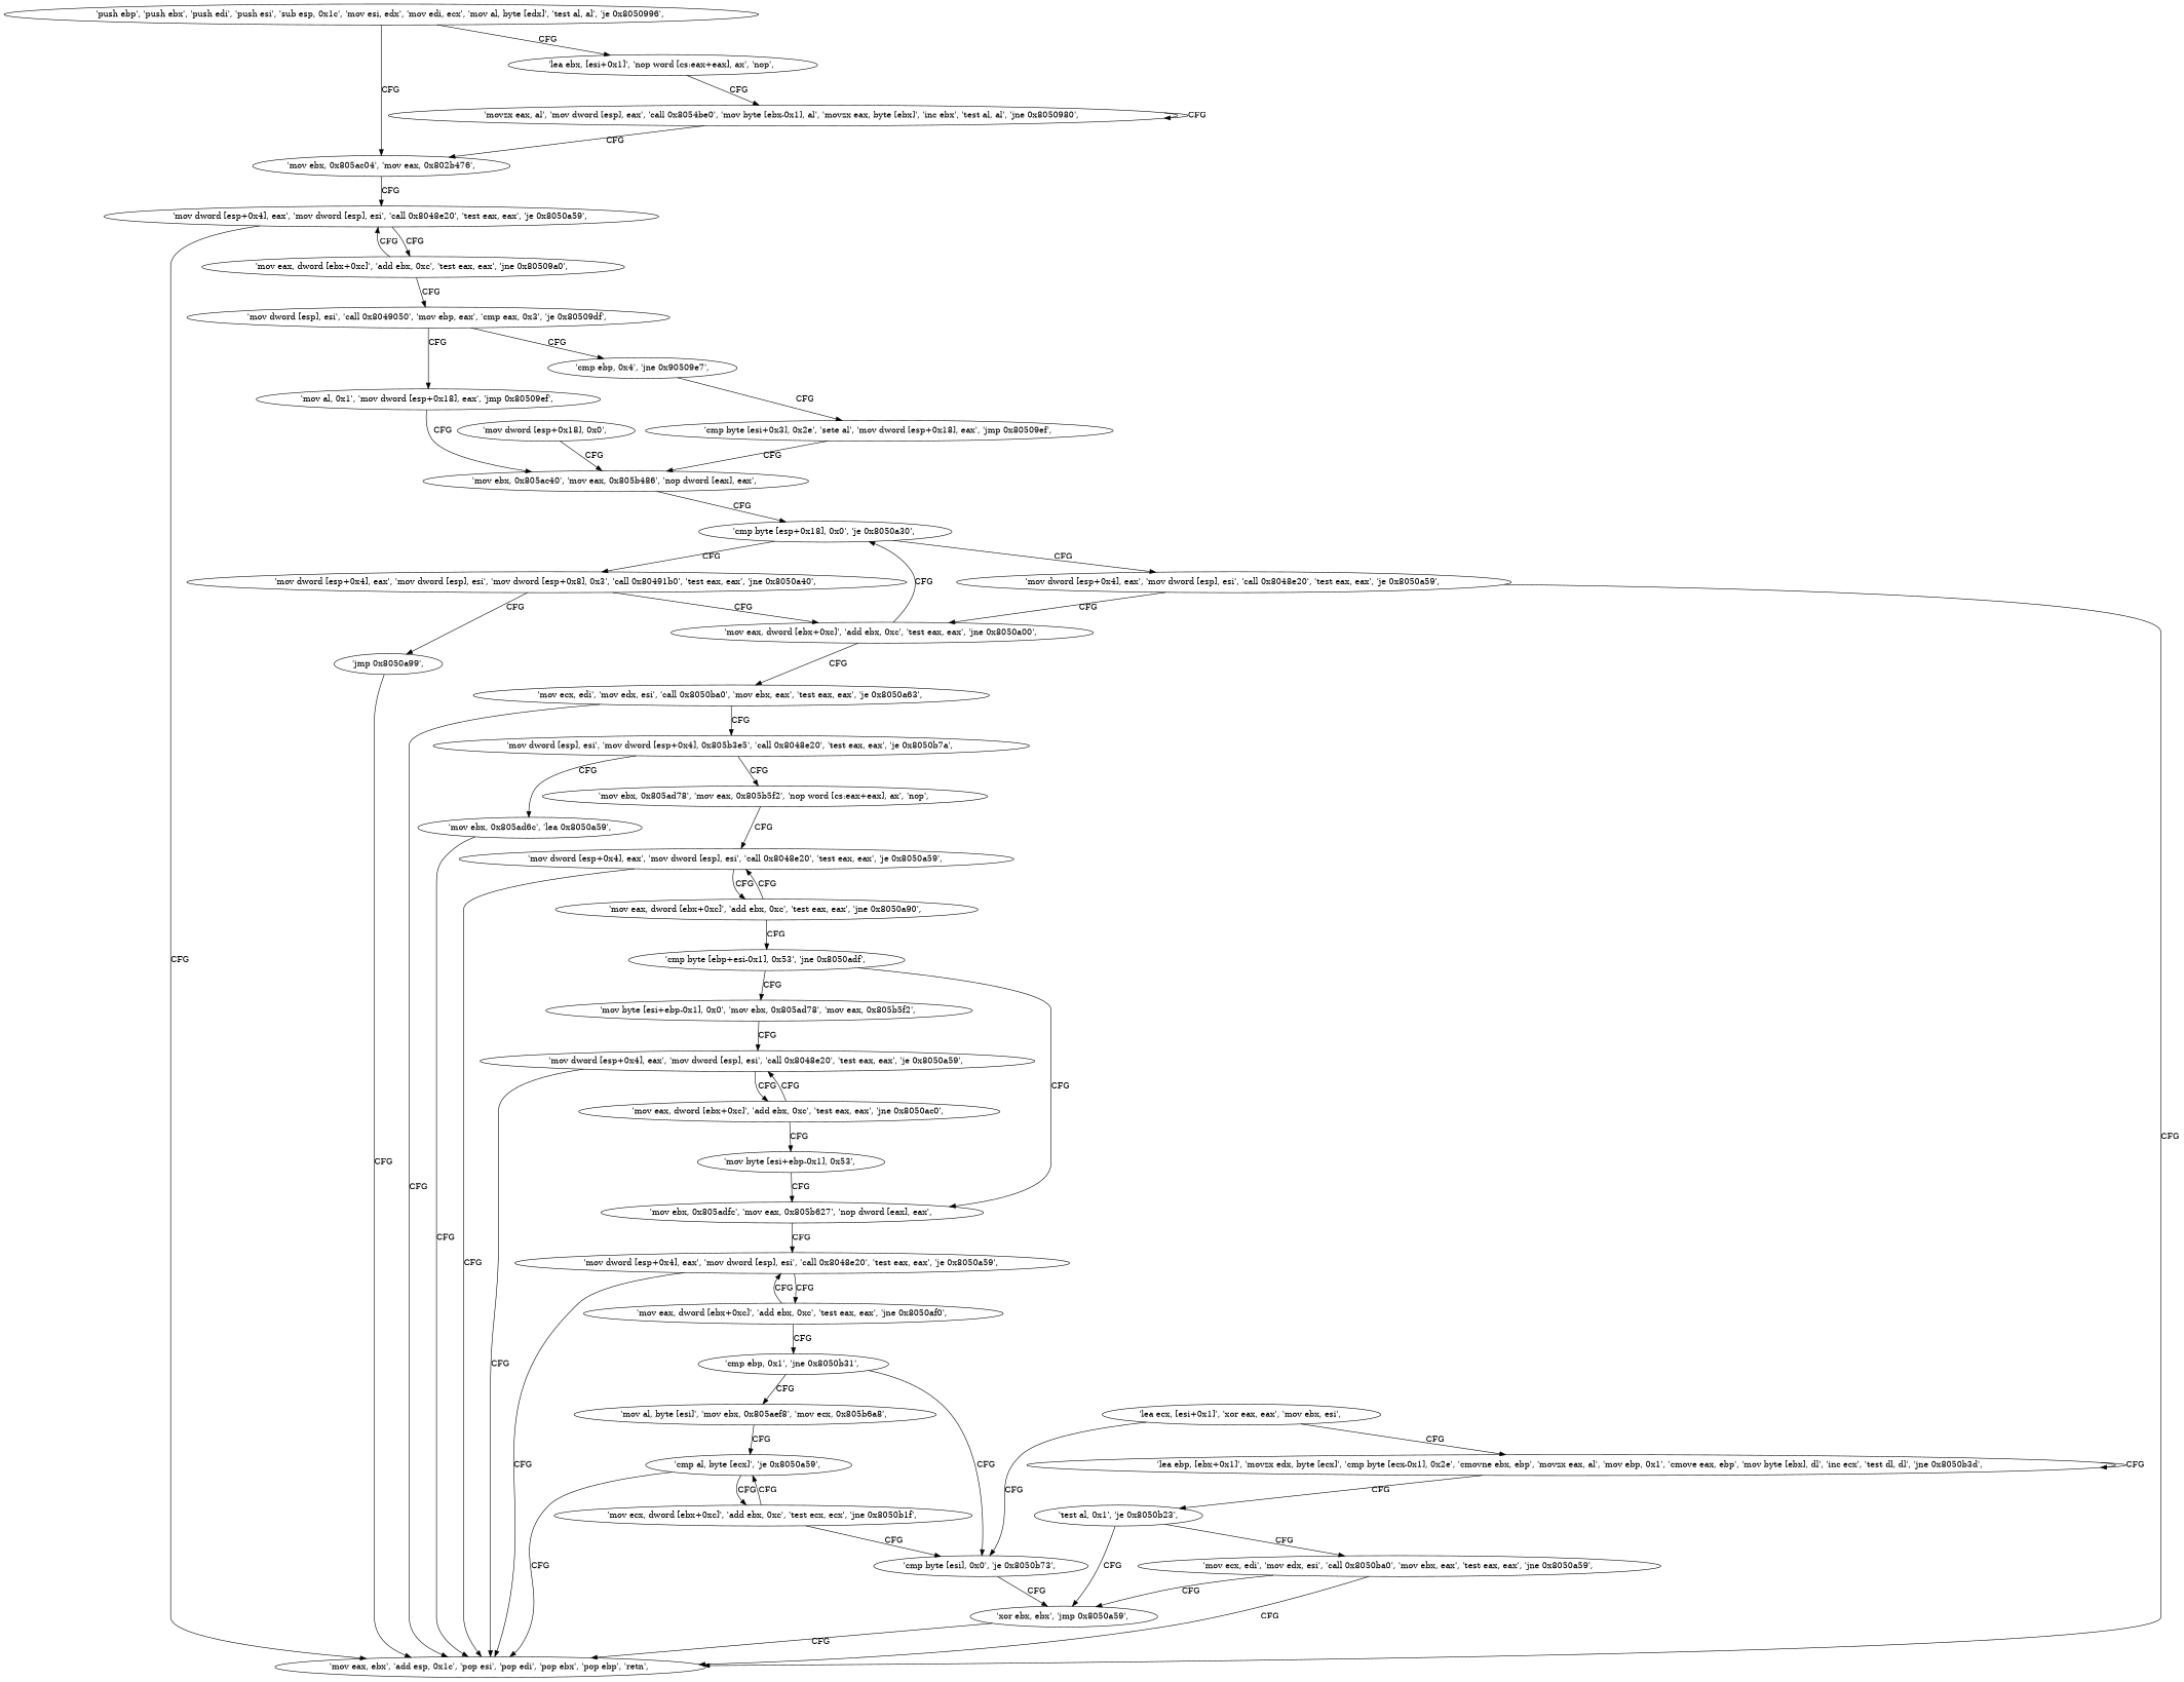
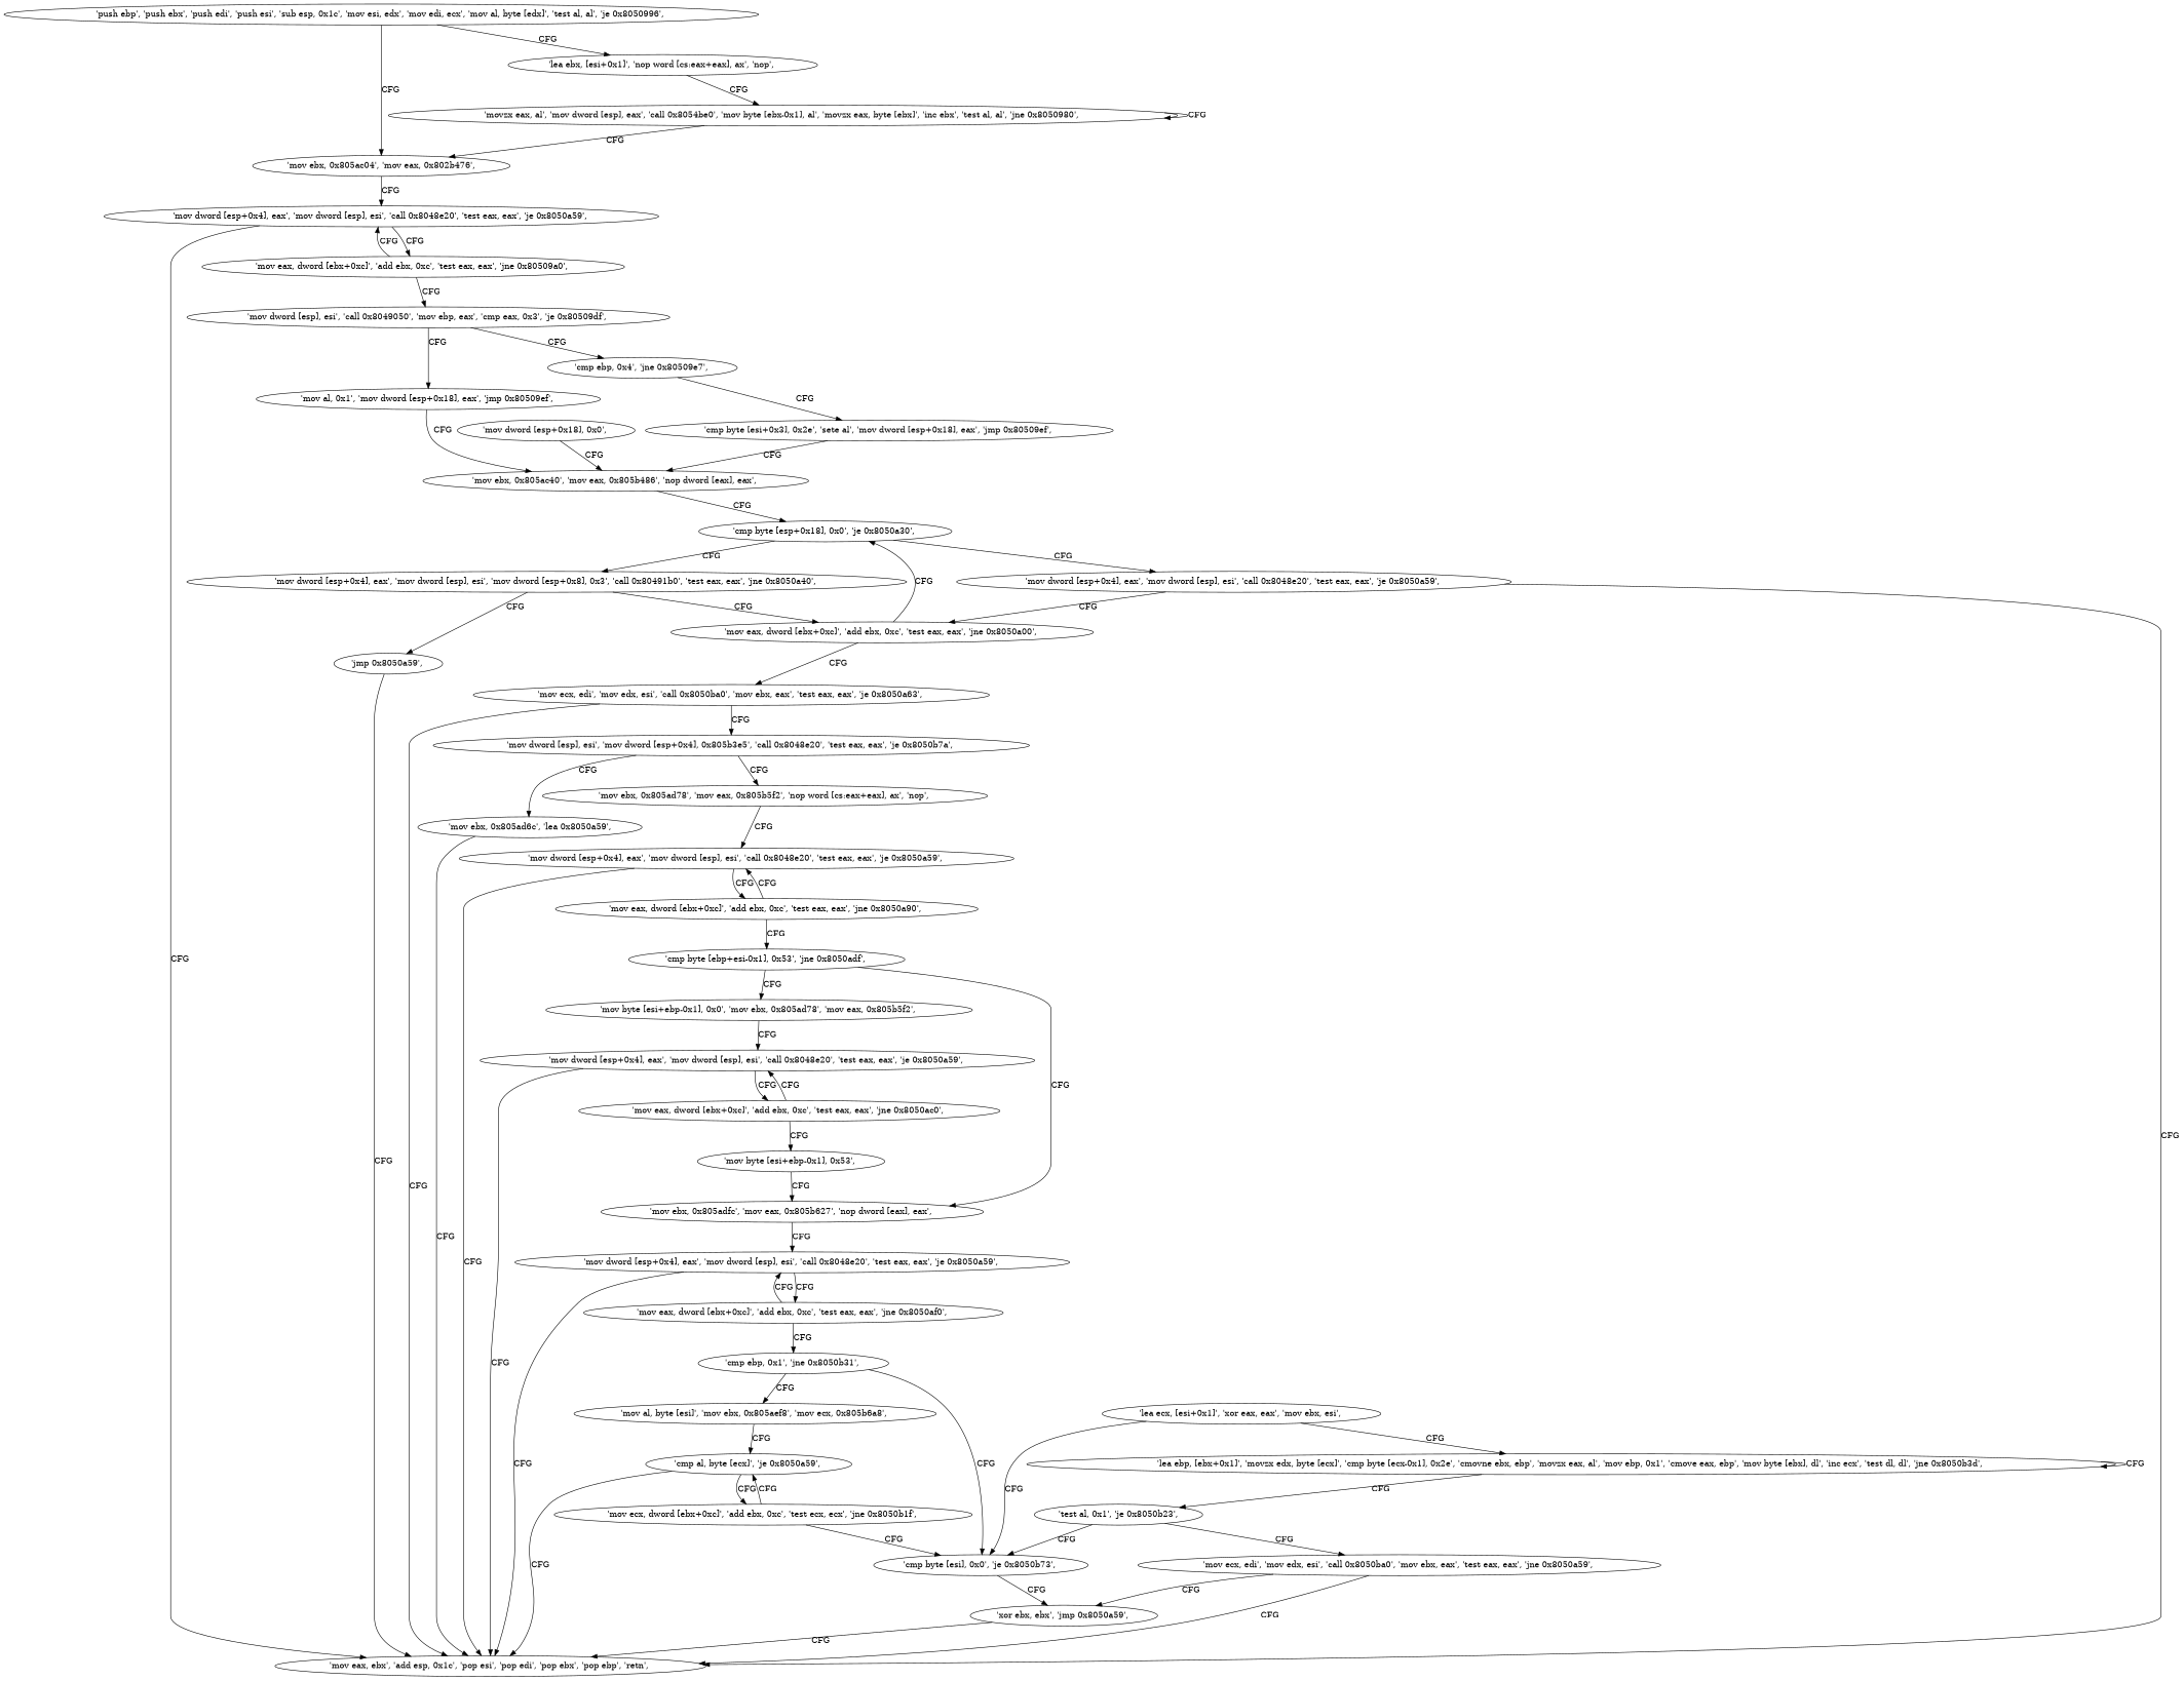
  digraph {
    n1 [label="'push ebp', 'push ebx', 'push edi', 'push esi', 'sub esp, 0x1c', 'mov esi, edx', 'mov edi, ecx', 'mov al, byte [edx]', 'test al, al', 'je 0x8050996', "]
    n2 [label="'mov ebx, 0x805ac04', 'mov eax, 0x802b476',"]
    n3 [label="'lea ebx, [esi+0x1]', 'nop word [cs:eax+eax], ax', 'nop', "]
    n4 [label="'mov dword [esp+0x4], eax', 'mov dword [esp], esi', 'call 0x8048e20', 'test eax, eax', 'je 0x8050a59', "]
    n5 [label="'movzx eax, al', 'mov dword [esp], eax', 'call 0x8054be0', 'mov byte [ebx-0x1], al', 'movzx eax, byte [ebx]', 'inc ebx', 'test al, al', 'jne 0x8050980', "]
    n6 [label="'mov eax, ebx', 'add esp, 0x1c', 'pop esi', 'pop edi', 'pop ebx', 'pop ebp', 'retn', "]
    n7 [label="'mov eax, dword [ebx+0xc]', 'add ebx, 0xc', 'test eax, eax', 'jne 0x80509a0', "]
    n8 [label="'mov dword [esp], esi', 'call 0x8049050', 'mov ebp, eax', 'cmp eax, 0x3', 'je 0x80509df', "]
    n9 [label="'mov al, 0x1', 'mov dword [esp+0x18], eax', 'jmp 0x80509ef', "]
-   n10 [label="'cmp ebp, 0x4', 'jne 0x90509e7',"]
+   n10 [label="'cmp ebp, 0x4', 'jne 0x80509e7', "]
    n11 [label="'mov ebx, 0x805ac40', 'mov eax, 0x805b486', 'nop dword [eax], eax', "]
    n12 [label="'cmp byte [esi+0x3], 0x2e', 'sete al', 'mov dword [esp+0x18], eax', 'jmp 0x80509ef', "]
    n13 [label="'cmp byte [esp+0x18], 0x0', 'je 0x8050a30', "]
    n14 [label="'mov dword [esp+0x18], 0x0', "]
    n15 [label="'mov dword [esp+0x4], eax', 'mov dword [esp], esi', 'call 0x8048e20', 'test eax, eax', 'je 0x8050a59', "]
    n16 [label="'mov dword [esp+0x4], eax', 'mov dword [esp], esi', 'mov dword [esp+0x8], 0x3', 'call 0x80491b0', 'test eax, eax', 'jne 0x8050a40', "]
    n17 [label="'mov eax, dword [ebx+0xc]', 'add ebx, 0xc', 'test eax, eax', 'jne 0x8050a00', "]
-   n18 [label="'jmp 0x8050a99',"]
+   n18 [label="'jmp 0x8050a59', "]
    n19 [label="'mov ecx, edi', 'mov edx, esi', 'call 0x8050ba0', 'mov ebx, eax', 'test eax, eax', 'je 0x8050a63', "]
    n20 [label="'mov dword [esp], esi', 'mov dword [esp+0x4], 0x805b3e5', 'call 0x8048e20', 'test eax, eax', 'je 0x8050b7a', "]
    n21 [label="'mov ebx, 0x805ad6c', 'lea 0x8050a59',"]
    n22 [label="'mov ebx, 0x805ad78', 'mov eax, 0x805b5f2', 'nop word [cs:eax+eax], ax', 'nop', "]
    n23 [label="'mov dword [esp+0x4], eax', 'mov dword [esp], esi', 'call 0x8048e20', 'test eax, eax', 'je 0x8050a59', "]
    n24 [label="'mov eax, dword [ebx+0xc]', 'add ebx, 0xc', 'test eax, eax', 'jne 0x8050a90', "]
    n25 [label="'cmp byte [ebp+esi-0x1], 0x53', 'jne 0x8050adf', "]
    n26 [label="'mov ebx, 0x805adfc', 'mov eax, 0x805b627', 'nop dword [eax], eax', "]
    n27 [label="'mov byte [esi+ebp-0x1], 0x0', 'mov ebx, 0x805ad78', 'mov eax, 0x805b5f2', "]
    n28 [label="'mov dword [esp+0x4], eax', 'mov dword [esp], esi', 'call 0x8048e20', 'test eax, eax', 'je 0x8050a59', "]
    n29 [label="'mov dword [esp+0x4], eax', 'mov dword [esp], esi', 'call 0x8048e20', 'test eax, eax', 'je 0x8050a59', "]
    n30 [label="'mov eax, dword [ebx+0xc]', 'add ebx, 0xc', 'test eax, eax', 'jne 0x8050af0', "]
    n31 [label="'mov eax, dword [ebx+0xc]', 'add ebx, 0xc', 'test eax, eax', 'jne 0x8050ac0', "]
    n32 [label="'cmp ebp, 0x1', 'jne 0x8050b31', "]
    n33 [label="'mov byte [esi+ebp-0x1], 0x53', "]
    n34 [label="'cmp byte [esi], 0x0', 'je 0x8050b73', "]
    n35 [label="'mov al, byte [esi]', 'mov ebx, 0x805aef8', 'mov ecx, 0x805b6a8', "]
    n36 [label="'xor ebx, ebx', 'jmp 0x8050a59', "]
    n37 [label="'cmp al, byte [ecx]', 'je 0x8050a59', "]
    n38 [label="'lea ecx, [esi+0x1]', 'xor eax, eax', 'mov ebx, esi', "]
    n39 [label="'lea ebp, [ebx+0x1]', 'movzx edx, byte [ecx]', 'cmp byte [ecx-0x1], 0x2e', 'cmovne ebx, ebp', 'movzx eax, al', 'mov ebp, 0x1', 'cmove eax, ebp', 'mov byte [ebx], dl', 'inc ecx', 'test dl, dl', 'jne 0x8050b3d', "]
    n40 [label="'mov ecx, dword [ebx+0xc]', 'add ebx, 0xc', 'test ecx, ecx', 'jne 0x8050b1f', "]
    n41 [label="'test al, 0x1', 'je 0x8050b23',"]
    n42 [label="'mov ecx, edi', 'mov edx, esi', 'call 0x8050ba0', 'mov ebx, eax', 'test eax, eax', 'jne 0x8050a59', "]
    n1 -> n2 [label=CFG]
    n1 -> n3 [label=CFG]
    n2 -> n4 [label=CFG]
    n3 -> n5 [label=CFG]
    n4 -> n6 [label=CFG]
    n4 -> n7 [label=CFG]
    n5 -> n2 [label=CFG]
    n5 -> n5 [label=CFG]
    n7 -> n4 [label=CFG]
    n7 -> n8 [label=CFG]
    n8 -> n9 [label=CFG]
    n8 -> n10 [label=CFG]
    n9 -> n11 [label=CFG]
    n10 -> n12 [label=CFG]
    n11 -> n13 [label=CFG]
    n12 -> n11 [label=CFG]
    n13 -> n15 [label=CFG]
    n13 -> n16 [label=CFG]
    n14 -> n11 [label=CFG]
    n15 -> n6 [label=CFG]
    n15 -> n17 [label=CFG]
    n16 -> n17 [label=CFG]
    n16 -> n18 [label=CFG]
    n17 -> n13 [label=CFG]
    n17 -> n19 [label=CFG]
    n18 -> n6 [label=CFG]
    n19 -> n6 [label=CFG]
    n19 -> n20 [label=CFG]
    n20 -> n21 [label=CFG]
    n20 -> n22 [label=CFG]
    n21 -> n6 [label=CFG]
    n22 -> n23 [label=CFG]
    n23 -> n6 [label=CFG]
    n23 -> n24 [label=CFG]
    n24 -> n23 [label=CFG]
    n24 -> n25 [label=CFG]
    n25 -> n26 [label=CFG]
    n25 -> n27 [label=CFG]
    n26 -> n28 [label=CFG]
    n27 -> n29 [label=CFG]
    n28 -> n6 [label=CFG]
    n28 -> n30 [label=CFG]
    n29 -> n6 [label=CFG]
    n29 -> n31 [label=CFG]
    n30 -> n28 [label=CFG]
    n30 -> n32 [label=CFG]
    n31 -> n29 [label=CFG]
    n31 -> n33 [label=CFG]
    n32 -> n34 [label=CFG]
    n32 -> n35 [label=CFG]
    n33 -> n26 [label=CFG]
    n34 -> n36 [label=CFG]
    n35 -> n37 [label=CFG]
    n36 -> n6 [label=CFG]
    n37 -> n6 [label=CFG]
    n37 -> n40 [label=CFG]
    n38 -> n34 [label=CFG]
    n38 -> n39 [label=CFG]
    n39 -> n39 [label=CFG]
    n39 -> n41 [label=CFG]
    n40 -> n34 [label=CFG]
    n40 -> n37 [label=CFG]
-   n41 -> n36 [label=CFG]
+   n41 -> n34 [label=CFG]
    n41 -> n42 [label=CFG]
    n42 -> n6 [label=CFG]
    n42 -> n36 [label=CFG]
  }
